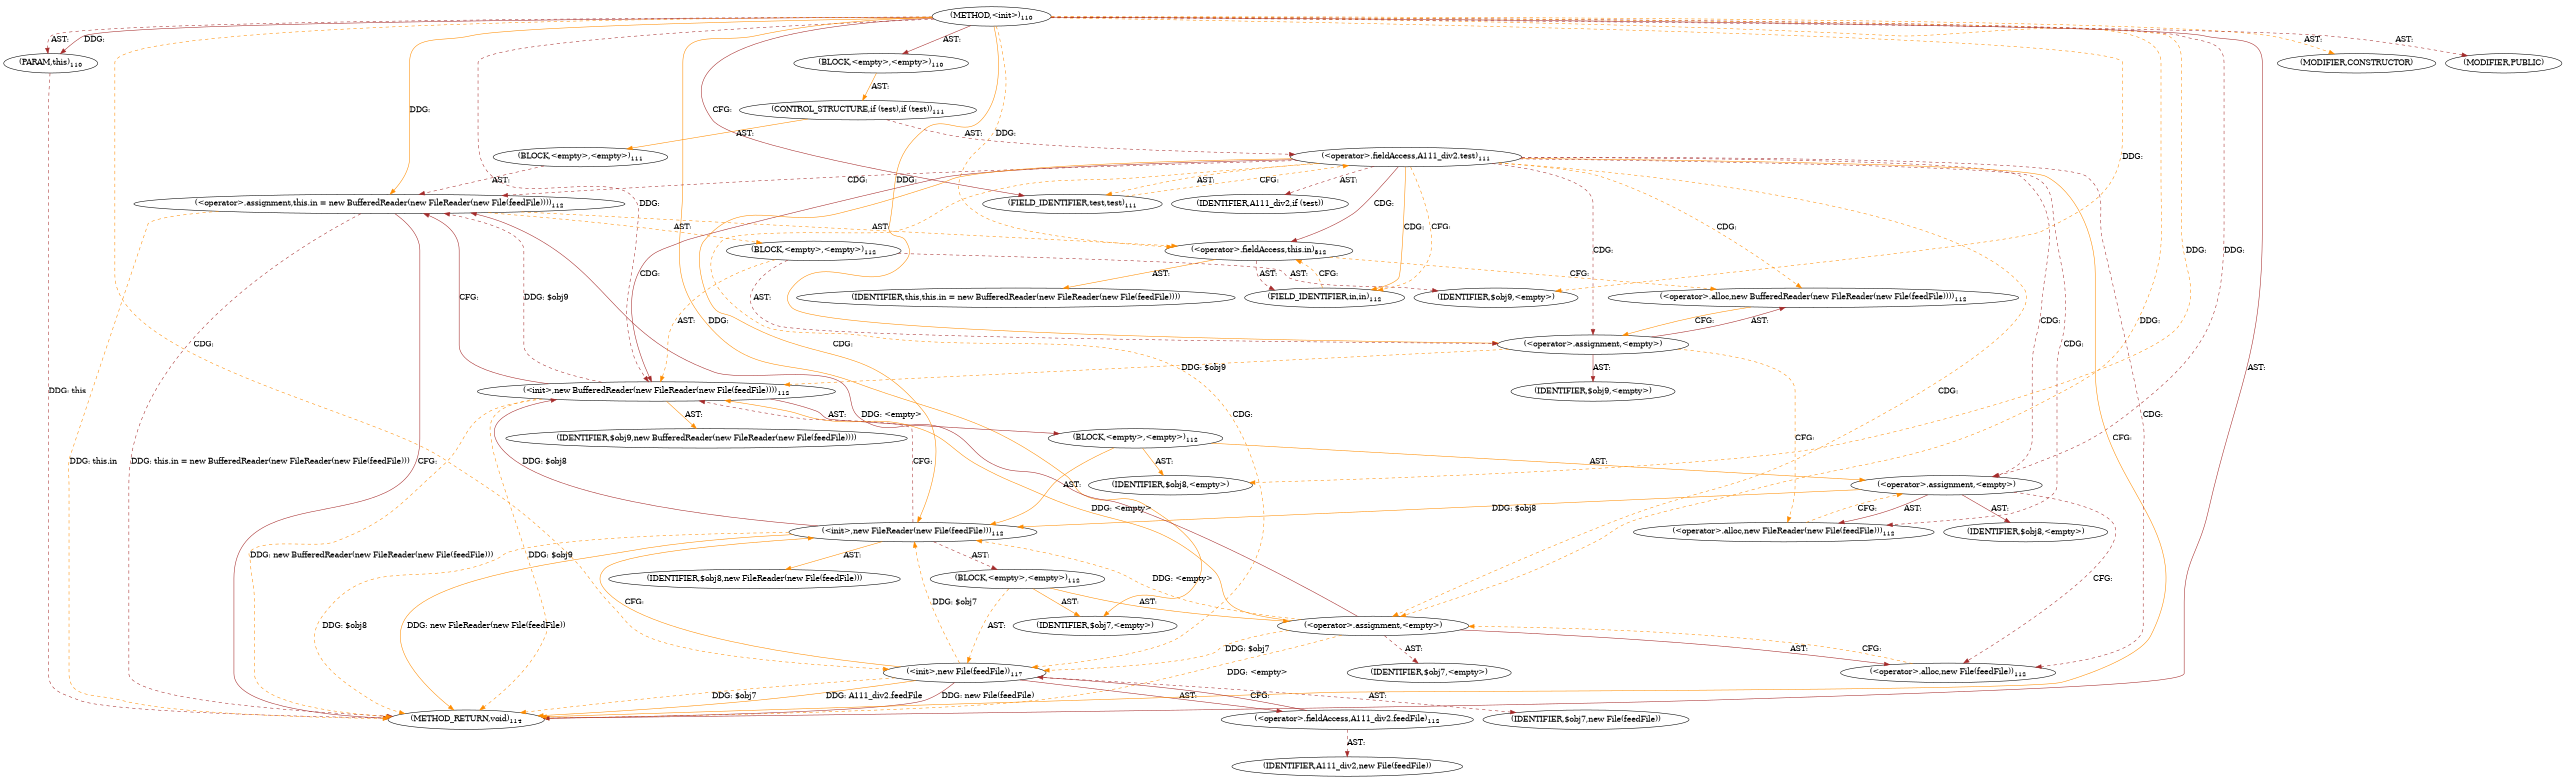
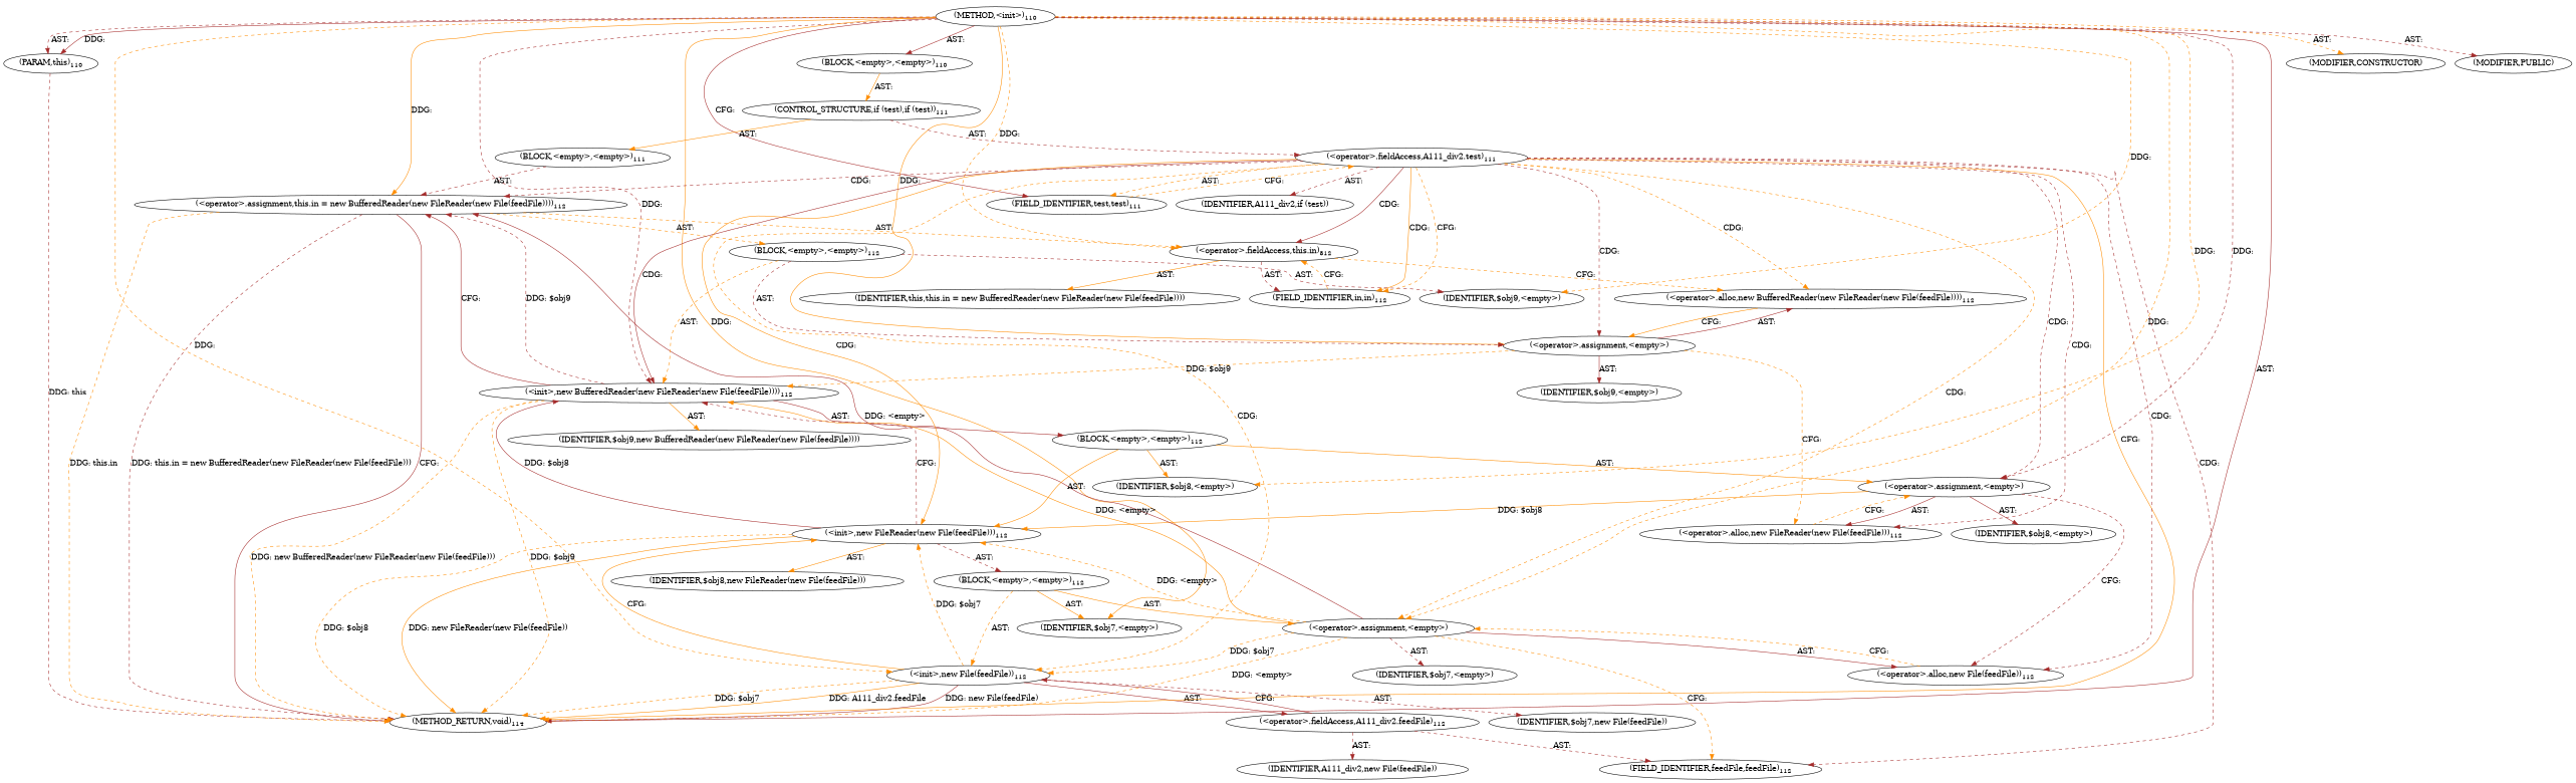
  digraph {
    edge [color=darkorange style=dashed]
    n1 [label=<(METHOD,&lt;init&gt;)<SUB>110</SUB>>]
    n2 [label=<(PARAM,this)<SUB>110</SUB>>]
    n3 [label=<(BLOCK,&lt;empty&gt;,&lt;empty&gt;)<SUB>110</SUB>>]
    n4 [label=<(FIELD_IDENTIFIER,test,test)<SUB>111</SUB>>]
    n5 [label=<(&lt;operator&gt;.assignment,this.in = new BufferedReader(new FileReader(new File(feedFile))))<SUB>112</SUB>>]
    n6 [label=<(&lt;operator&gt;.assignment,&lt;empty&gt;)>]
    n7 [label=<(&lt;init&gt;,new BufferedReader(new FileReader(new File(feedFile))))<SUB>112</SUB>>]
    n8 [label=<(&lt;operator&gt;.assignment,&lt;empty&gt;)>]
    n9 [label=<(&lt;operator&gt;.assignment,&lt;empty&gt;)>]
-   n10 [label=<(&lt;init&gt;,new File(feedFile))<SUB>117</SUB>>]
+   n10 [label=<(&lt;init&gt;,new File(feedFile))<SUB>112</SUB>>]
    n11 [label=<(IDENTIFIER,$obj7,&lt;empty&gt;)>]
    n12 [label=<(IDENTIFIER,$obj8,&lt;empty&gt;)>]
    n13 [label=<(IDENTIFIER,$obj9,&lt;empty&gt;)>]
    n14 [label=<(MODIFIER,CONSTRUCTOR)>]
    n15 [label=<(MODIFIER,PUBLIC)>]
    n16 [label=<(METHOD_RETURN,void)<SUB>114</SUB>>]
    n17 [label=<(&lt;operator&gt;.fieldAccess,this.in)<SUB>812</SUB>>]
    n18 [label=<(CONTROL_STRUCTURE,if (test),if (test))<SUB>111</SUB>>]
    n19 [label=<(&lt;operator&gt;.fieldAccess,A111_div2.test)<SUB>111</SUB>>]
    n20 [label=<(BLOCK,&lt;empty&gt;,&lt;empty&gt;)<SUB>112</SUB>>]
    n21 [label=<(&lt;operator&gt;.alloc,new BufferedReader(new FileReader(new File(feedFile))))<SUB>112</SUB>>]
    n22 [label=<(&lt;operator&gt;.alloc,new FileReader(new File(feedFile)))<SUB>112</SUB>>]
    n23 [label=<(IDENTIFIER,$obj9,&lt;empty&gt;)>]
    n24 [label=<(IDENTIFIER,$obj9,new BufferedReader(new FileReader(new File(feedFile))))>]
    n25 [label=<(BLOCK,&lt;empty&gt;,&lt;empty&gt;)<SUB>112</SUB>>]
    n26 [label=<(&lt;init&gt;,new FileReader(new File(feedFile)))<SUB>112</SUB>>]
    n27 [label=<(&lt;operator&gt;.alloc,new File(feedFile))<SUB>112</SUB>>]
    n28 [label=<(IDENTIFIER,$obj8,&lt;empty&gt;)>]
    n29 [label=<(IDENTIFIER,$obj8,new FileReader(new File(feedFile)))>]
    n30 [label=<(BLOCK,&lt;empty&gt;,&lt;empty&gt;)<SUB>112</SUB>>]
+   n31 [label=<(FIELD_IDENTIFIER,feedFile,feedFile)<SUB>112</SUB>>]
    n32 [label=<(IDENTIFIER,$obj7,&lt;empty&gt;)>]
    n33 [label=<(&lt;operator&gt;.fieldAccess,A111_div2.feedFile)<SUB>112</SUB>>]
    n34 [label=<(IDENTIFIER,$obj7,new File(feedFile))>]
    n35 [label=<(BLOCK,&lt;empty&gt;,&lt;empty&gt;)<SUB>111</SUB>>]
    n36 [label=<(IDENTIFIER,A111_div2,if (test))>]
    n37 [label=<(FIELD_IDENTIFIER,in,in)<SUB>112</SUB>>]
    n38 [label=<(IDENTIFIER,this,this.in = new BufferedReader(new FileReader(new File(feedFile))))>]
    n39 [label=<(IDENTIFIER,A111_div2,new File(feedFile))>]
    n1 -> n2 [color=brown label="AST: "]
    n1 -> n2 [color=brown label="DDG: " style=solid]
    n1 -> n3 [color=brown label="AST: " style=solid]
    n1 -> n4 [color=brown label="CFG: " style=solid]
    n1 -> n5 [label="DDG: " style=solid]
    n1 -> n6 [label="DDG: " style=solid]
    n1 -> n7 [color=brown label="DDG: "]
    n1 -> n8 [color=brown label="DDG: "]
    n1 -> n9 [label="DDG: "]
-   n1 -> n10 [label="CDG: "]
+   n1 -> n10 [label="DDG: "]
    n1 -> n11 [label="DDG: " style=solid]
    n1 -> n12 [label="DDG: "]
    n1 -> n13 [label="DDG: "]
    n1 -> n14 [label="AST: "]
    n1 -> n15 [color=brown label="AST: "]
    n1 -> n16 [color=brown label="AST: " style=solid]
    n1 -> n17 [label="DDG: "]
    n2 -> n16 [color=brown label="DDG: this"]
    n3 -> n18 [label="AST: " style=solid]
    n4 -> n19 [label="CFG: "]
    n5 -> n16 [color=brown label="CFG: " style=solid]
    n5 -> n16 [label="DDG: this.in"]
    n5 -> n16 [color=brown label="DDG: this.in = new BufferedReader(new FileReader(new File(feedFile)))"]
    n5 -> n17 [label="AST: "]
    n5 -> n20 [label="AST: "]
    n6 -> n7 [label="DDG: $obj9"]
    n6 -> n21 [color=brown label="AST: " style=solid]
    n6 -> n22 [label="CFG: "]
    n6 -> n23 [color=brown label="AST: " style=solid]
    n7 -> n5 [color=brown label="CFG: " style=solid]
    n7 -> n5 [color=brown label="DDG: $obj9"]
    n7 -> n16 [label="DDG: $obj9"]
    n7 -> n16 [label="DDG: new BufferedReader(new FileReader(new File(feedFile)))"]
    n7 -> n24 [label="AST: " style=solid]
    n7 -> n25 [color=brown label="AST: " style=solid]
    n8 -> n22 [color=brown label="AST: " style=solid]
    n8 -> n26 [label="DDG: $obj8" style=solid]
    n8 -> n27 [color=brown label="CFG: "]
    n8 -> n28 [color=brown label="AST: " style=solid]
    n9 -> n5 [color=brown label="DDG: &lt;empty&gt;" style=solid]
    n9 -> n7 [label="DDG: &lt;empty&gt;" style=solid]
    n9 -> n10 [label="DDG: $obj7"]
    n9 -> n16 [label="DDG: &lt;empty&gt;"]
    n9 -> n26 [label="DDG: &lt;empty&gt;"]
    n9 -> n27 [color=brown label="AST: " style=solid]
+   n9 -> n31 [label="CFG: "]
    n9 -> n32 [color=brown label="AST: "]
    n10 -> n16 [label="DDG: $obj7"]
    n10 -> n16 [label="DDG: A111_div2.feedFile" style=solid]
    n10 -> n16 [color=brown label="DDG: new File(feedFile)" style=solid]
    n10 -> n26 [label="CFG: " style=solid]
    n10 -> n26 [label="DDG: $obj7"]
    n10 -> n33 [color=brown label="AST: " style=solid]
    n10 -> n34 [color=brown label="AST: "]
    n17 -> n21 [label="CFG: "]
    n17 -> n37 [color=brown label="AST: "]
    n17 -> n38 [label="AST: " style=solid]
    n18 -> n19 [color=brown label="AST: "]
    n18 -> n35 [label="AST: " style=solid]
    n19 -> n4 [label="AST: "]
    n19 -> n5 [color=brown label="CDG: "]
    n19 -> n6 [color=brown label="CDG: "]
    n19 -> n7 [color=brown label="CDG: " style=solid]
    n19 -> n8 [color=brown label="CDG: "]
    n19 -> n9 [label="CDG: "]
    n19 -> n10 [label="CDG: "]
    n19 -> n16 [label="CFG: " style=solid]
    n19 -> n17 [color=brown label="CDG: " style=solid]
    n19 -> n21 [label="CDG: "]
    n19 -> n22 [color=brown label="CDG: "]
    n19 -> n26 [label="CDG: " style=solid]
    n19 -> n27 [color=brown label="CDG: "]
+   n19 -> n31 [color=brown label="CDG: "]
    n19 -> n36 [color=brown label="AST: "]
    n19 -> n37 [label="CFG: "]
    n19 -> n37 [label="CDG: " style=solid]
    n20 -> n6 [color=brown label="AST: "]
    n20 -> n7 [label="AST: "]
    n20 -> n13 [color=brown label="AST: "]
    n21 -> n6 [label="CFG: " style=solid]
    n22 -> n8 [label="CFG: "]
    n25 -> n8 [label="AST: " style=solid]
    n25 -> n12 [label="AST: " style=solid]
    n25 -> n26 [label="AST: " style=solid]
    n26 -> n7 [color=brown label="CFG: "]
    n26 -> n7 [color=brown label="DDG: $obj8" style=solid]
    n26 -> n16 [label="DDG: $obj8"]
    n26 -> n16 [label="DDG: new FileReader(new File(feedFile))" style=solid]
    n26 -> n29 [label="AST: " style=solid]
    n26 -> n30 [color=brown label="AST: "]
    n27 -> n9 [label="CFG: "]
    n30 -> n9 [label="AST: " style=solid]
    n30 -> n10 [label="AST: "]
    n30 -> n11 [label="AST: " style=solid]
    n33 -> n10 [color=brown label="CFG: " style=solid]
+   n33 -> n31 [color=brown label="AST: "]
    n33 -> n39 [color=brown label="AST: "]
    n35 -> n5 [color=brown label="AST: "]
    n37 -> n17 [label="CFG: "]
  }
